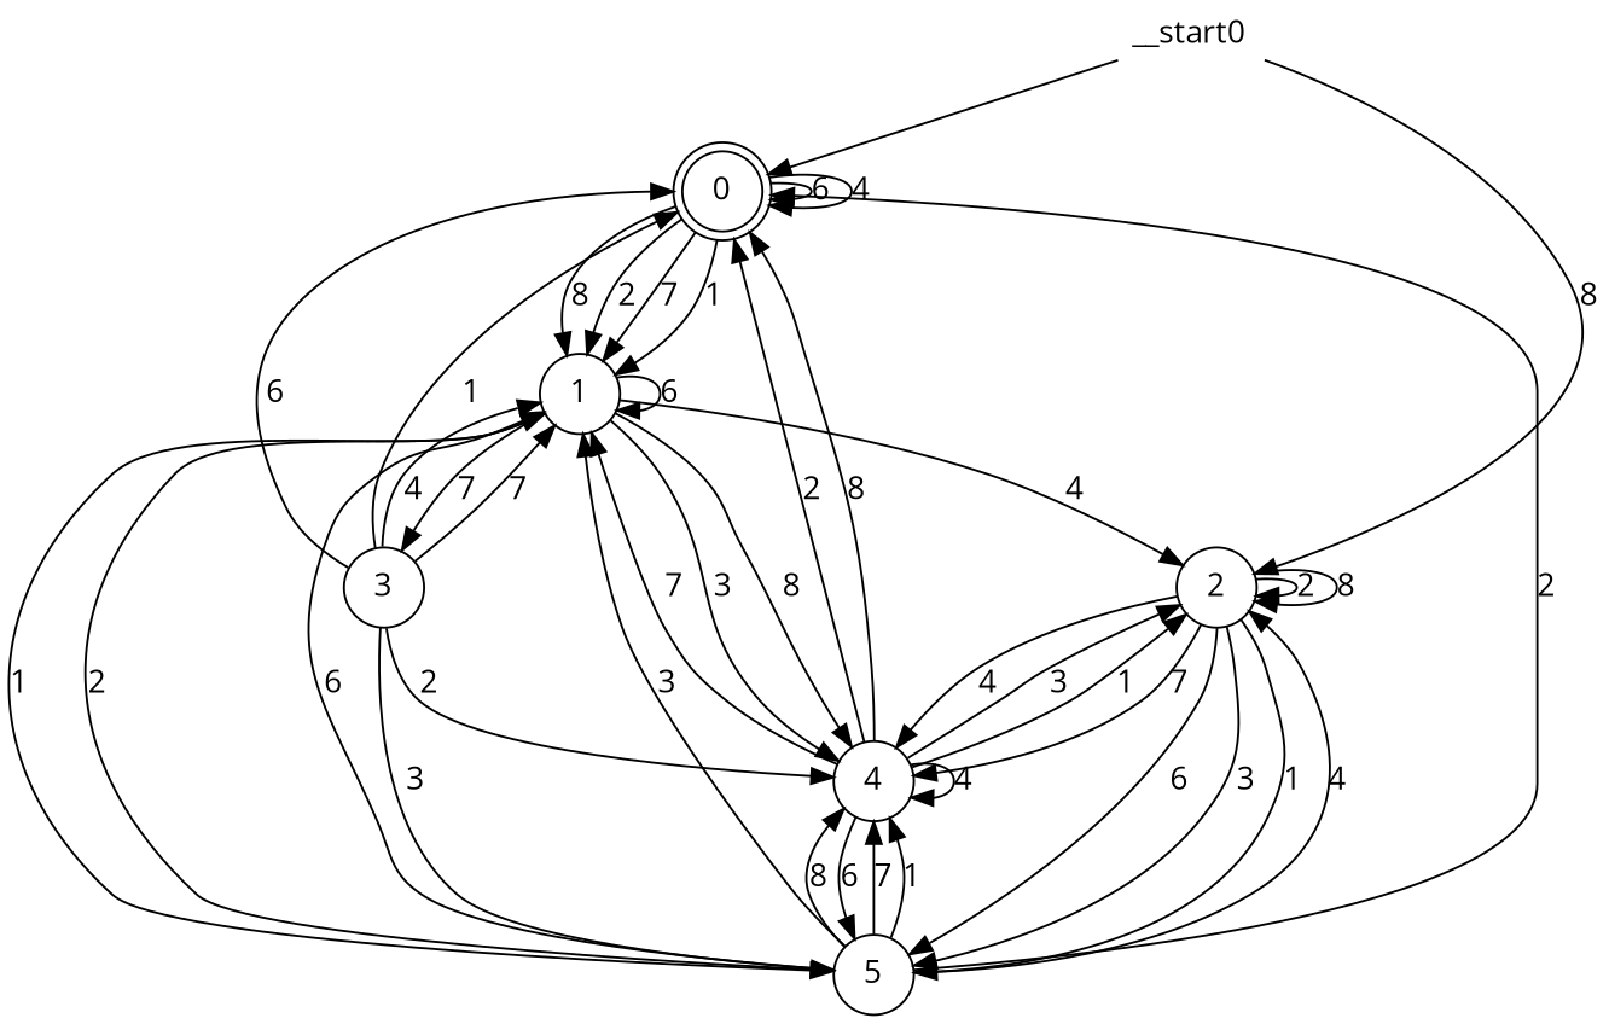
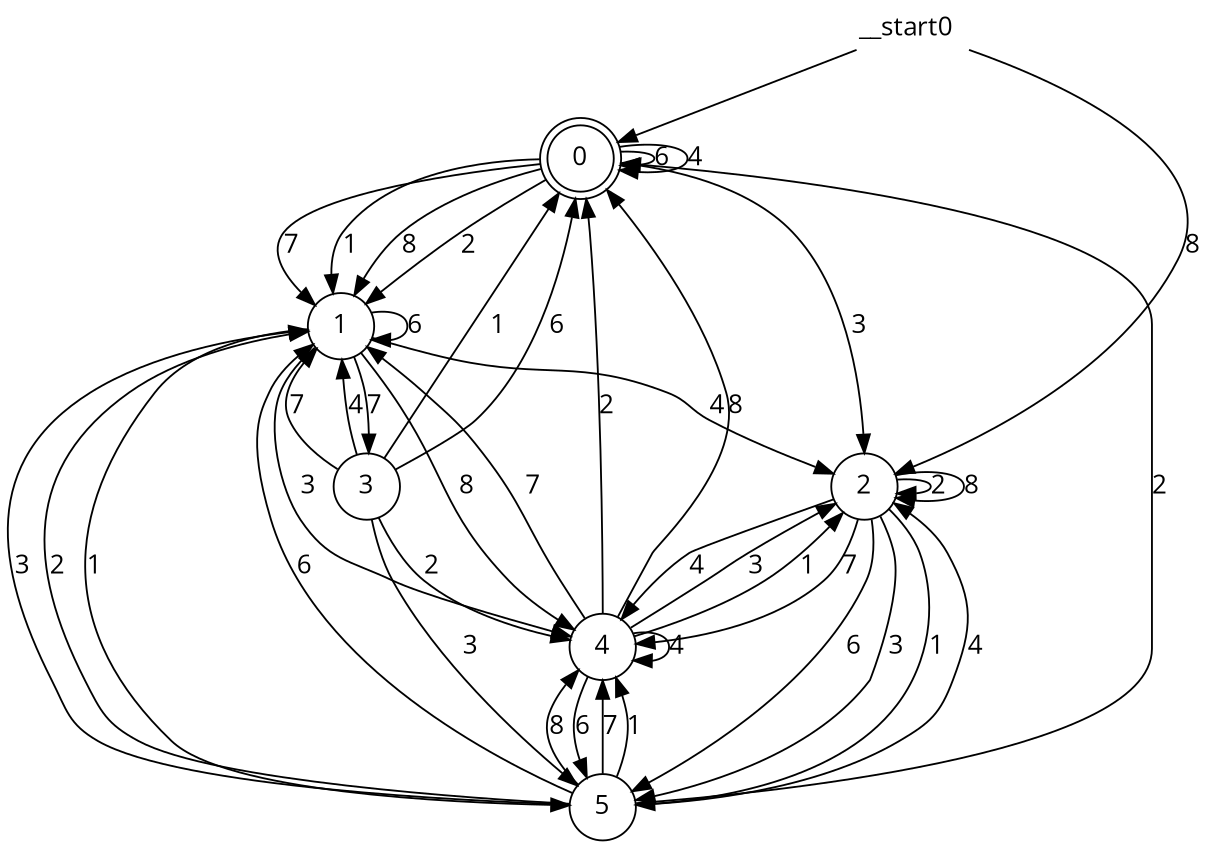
  digraph {
    fontname="Open Sans"
    node [fontname="Open Sans" shape=circle]
    edge [fontname="Open Sans"]
    n1 [label=0 shape=doublecircle]
    n2 [label=1]
    n3 [label=2]
    n4 [label=3]
    n5 [label=4]
    n6 [label=5]
    __start0 [height=0 shape=none width=0]
    n1 -> n1 [label=6]
    n1 -> n1 [label=4]
    n1 -> n2 [label=2]
    n1 -> n2 [label=7]
    n1 -> n2 [label=1]
    n1 -> n2 [label=8]
+   n1 -> n3 [label=3]
    n2 -> n2 [label=6]
    n2 -> n3 [label=4]
    n2 -> n4 [label=7]
    n2 -> n5 [label=3]
    n2 -> n5 [label=8]
    n2 -> n6 [label=1]
    n3 -> n3 [label=2]
    n3 -> n3 [label=8]
    n3 -> n5 [label=7]
    n3 -> n5 [label=4]
    n3 -> n6 [label=6]
    n3 -> n6 [label=3]
    n3 -> n6 [label=1]
    n4 -> n1 [label=6]
    n4 -> n1 [label=1]
    n4 -> n2 [label=7]
    n4 -> n2 [label=4]
    n4 -> n5 [label=2]
    n4 -> n6 [label=3]
    n5 -> n1 [label=2]
    n5 -> n1 [label=8]
    n5 -> n2 [label=7]
    n5 -> n3 [label=3]
    n5 -> n3 [label=1]
    n5 -> n5 [label=4]
    n5 -> n6 [label=6]
    n6 -> n1 [label=2]
    n6 -> n2 [label=2]
    n6 -> n2 [label=6]
    n6 -> n2 [label=3]
    n6 -> n3 [label=4]
    n6 -> n5 [label=7]
    n6 -> n5 [label=1]
    n6 -> n5 [label=8]
    __start0 -> n1
    __start0 -> n3 [label=8]
  }
